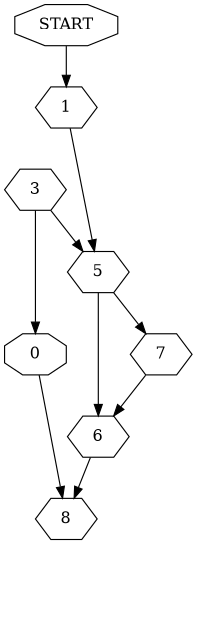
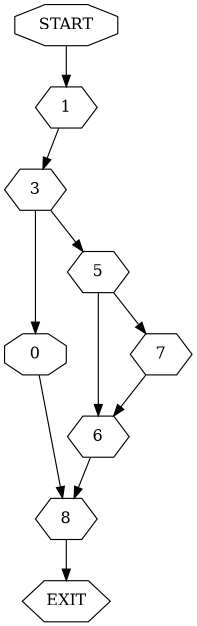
  digraph {
    node [shape=hexagon]
    n1 [label=START shape=octagon]
    1
    3
+   n4 [label=EXIT]
    n5 [label=0 shape=octagon]
    5
    8
    6
    7
    n1 -> 1
-   1 -> 5
+   1 -> 3
    3 -> n5
    3 -> 5
    n5 -> 8
    5 -> 6
    5 -> 7
+   8 -> n4
    6 -> 8
    7 -> 6
  }
